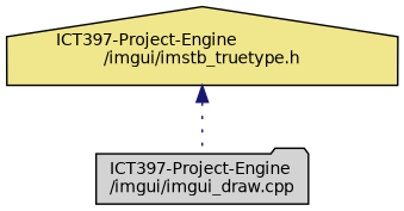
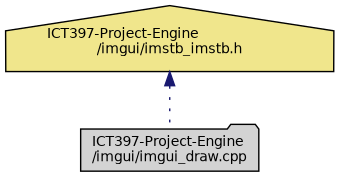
  digraph {
    node [color=black fontname=Helvetica fontsize=10 style=filled]
-   n1 [fillcolor=khaki fontcolor=black height=0.2 label="ICT397-Project-Engine\l/imgui/imstb_truetype.h" shape=house width=0.4]
+   n1 [fillcolor=khaki fontcolor=black height=0.2 label="ICT397-Project-Engine\l/imgui/imstb_imstb.h" shape=house width=0.4]
    n2 [fillcolor=lightgrey height=0.2 label="ICT397-Project-Engine\l/imgui/imgui_draw.cpp" shape=folder width=0.4]
    n1 -> n2 [color=midnightblue dir=back fontname=Helvetica fontsize=10 labelfontname=Helvetica labelfontsize=10 style=dotted]
  }
